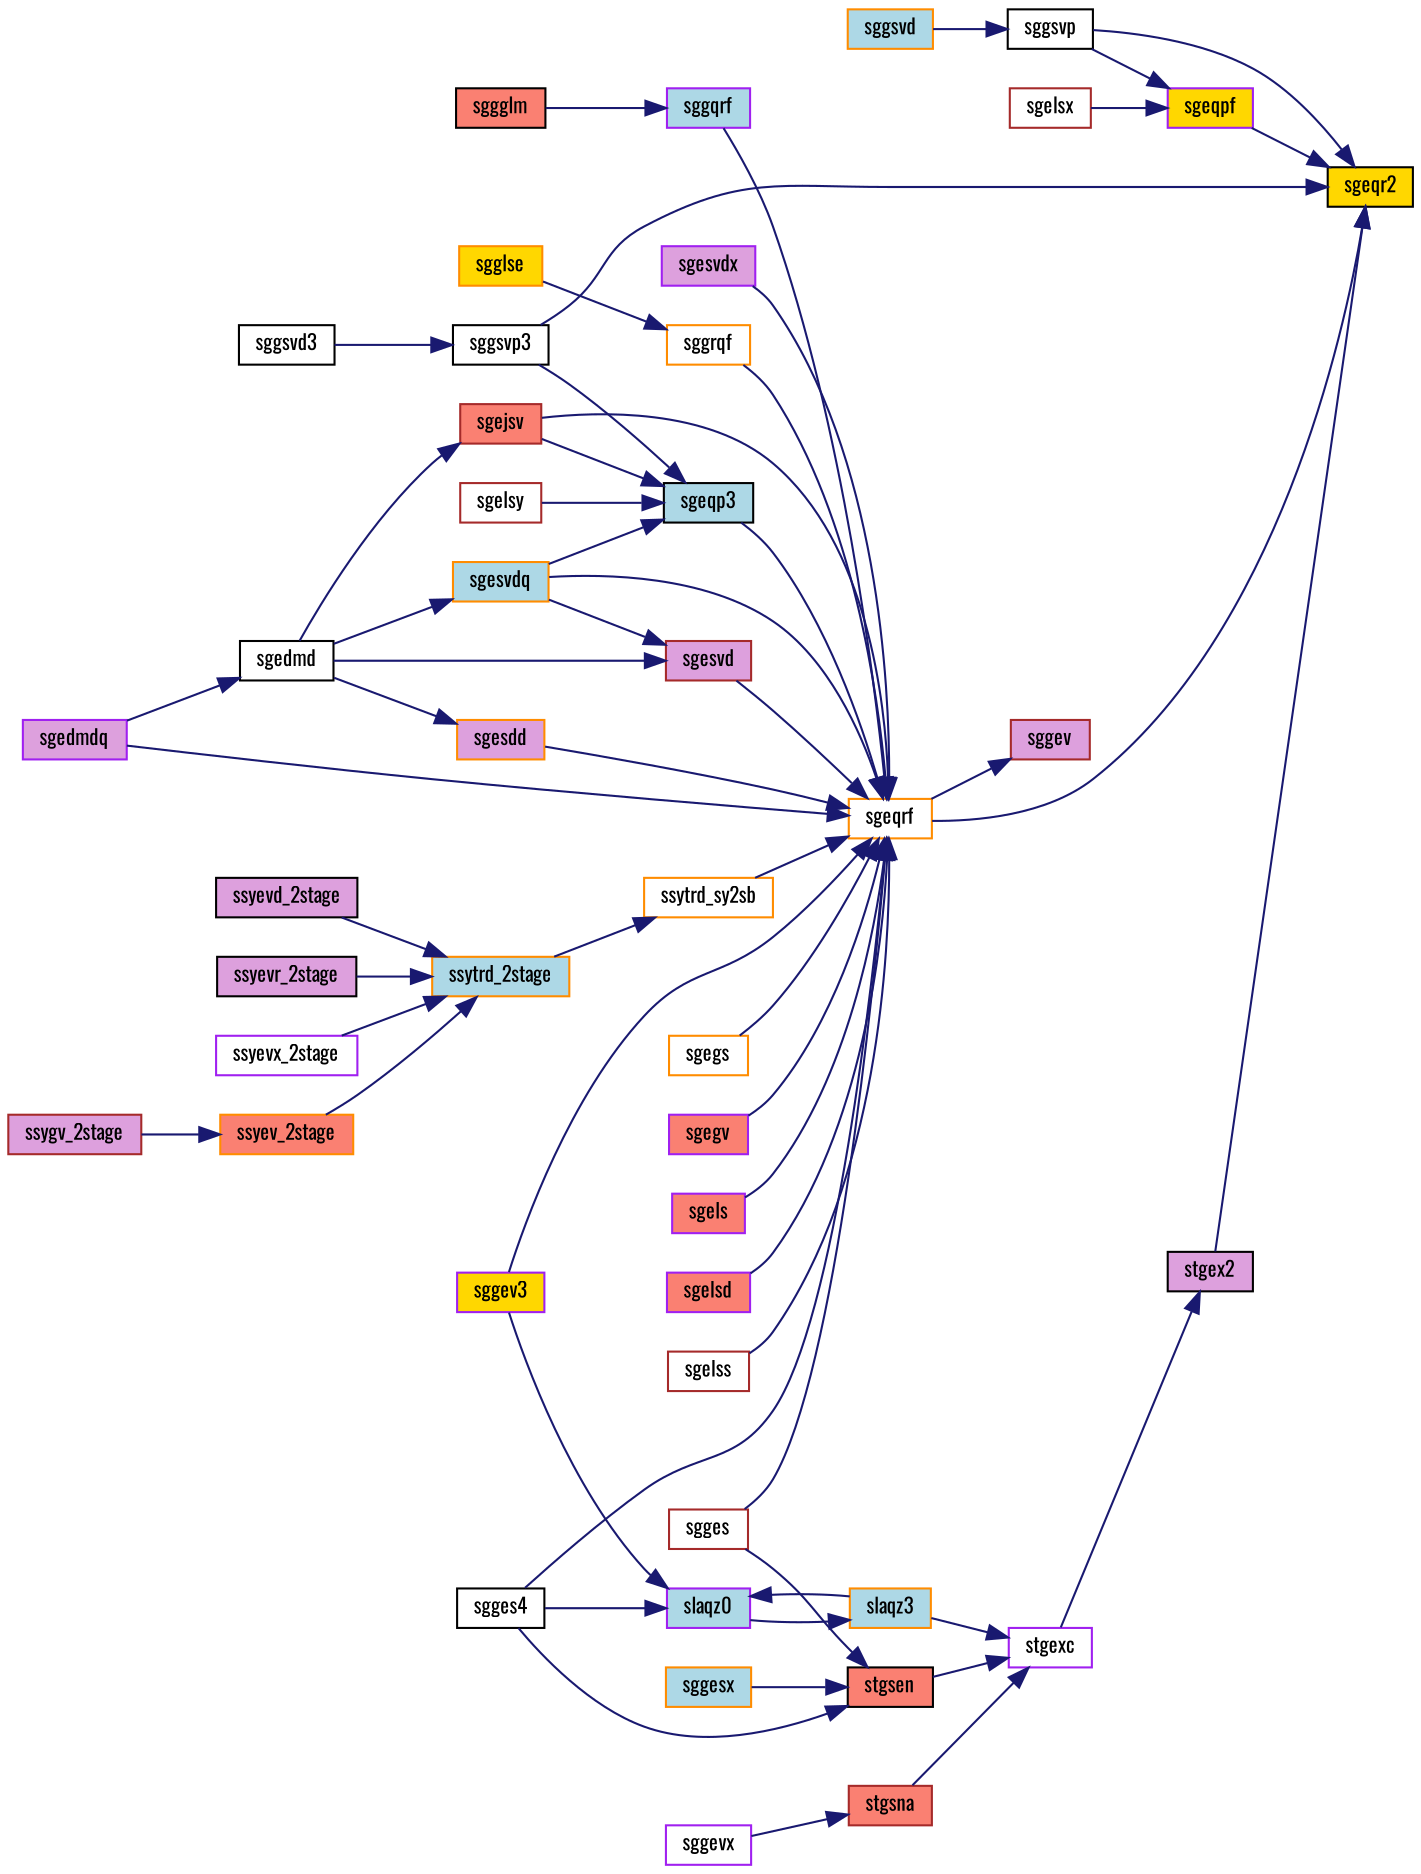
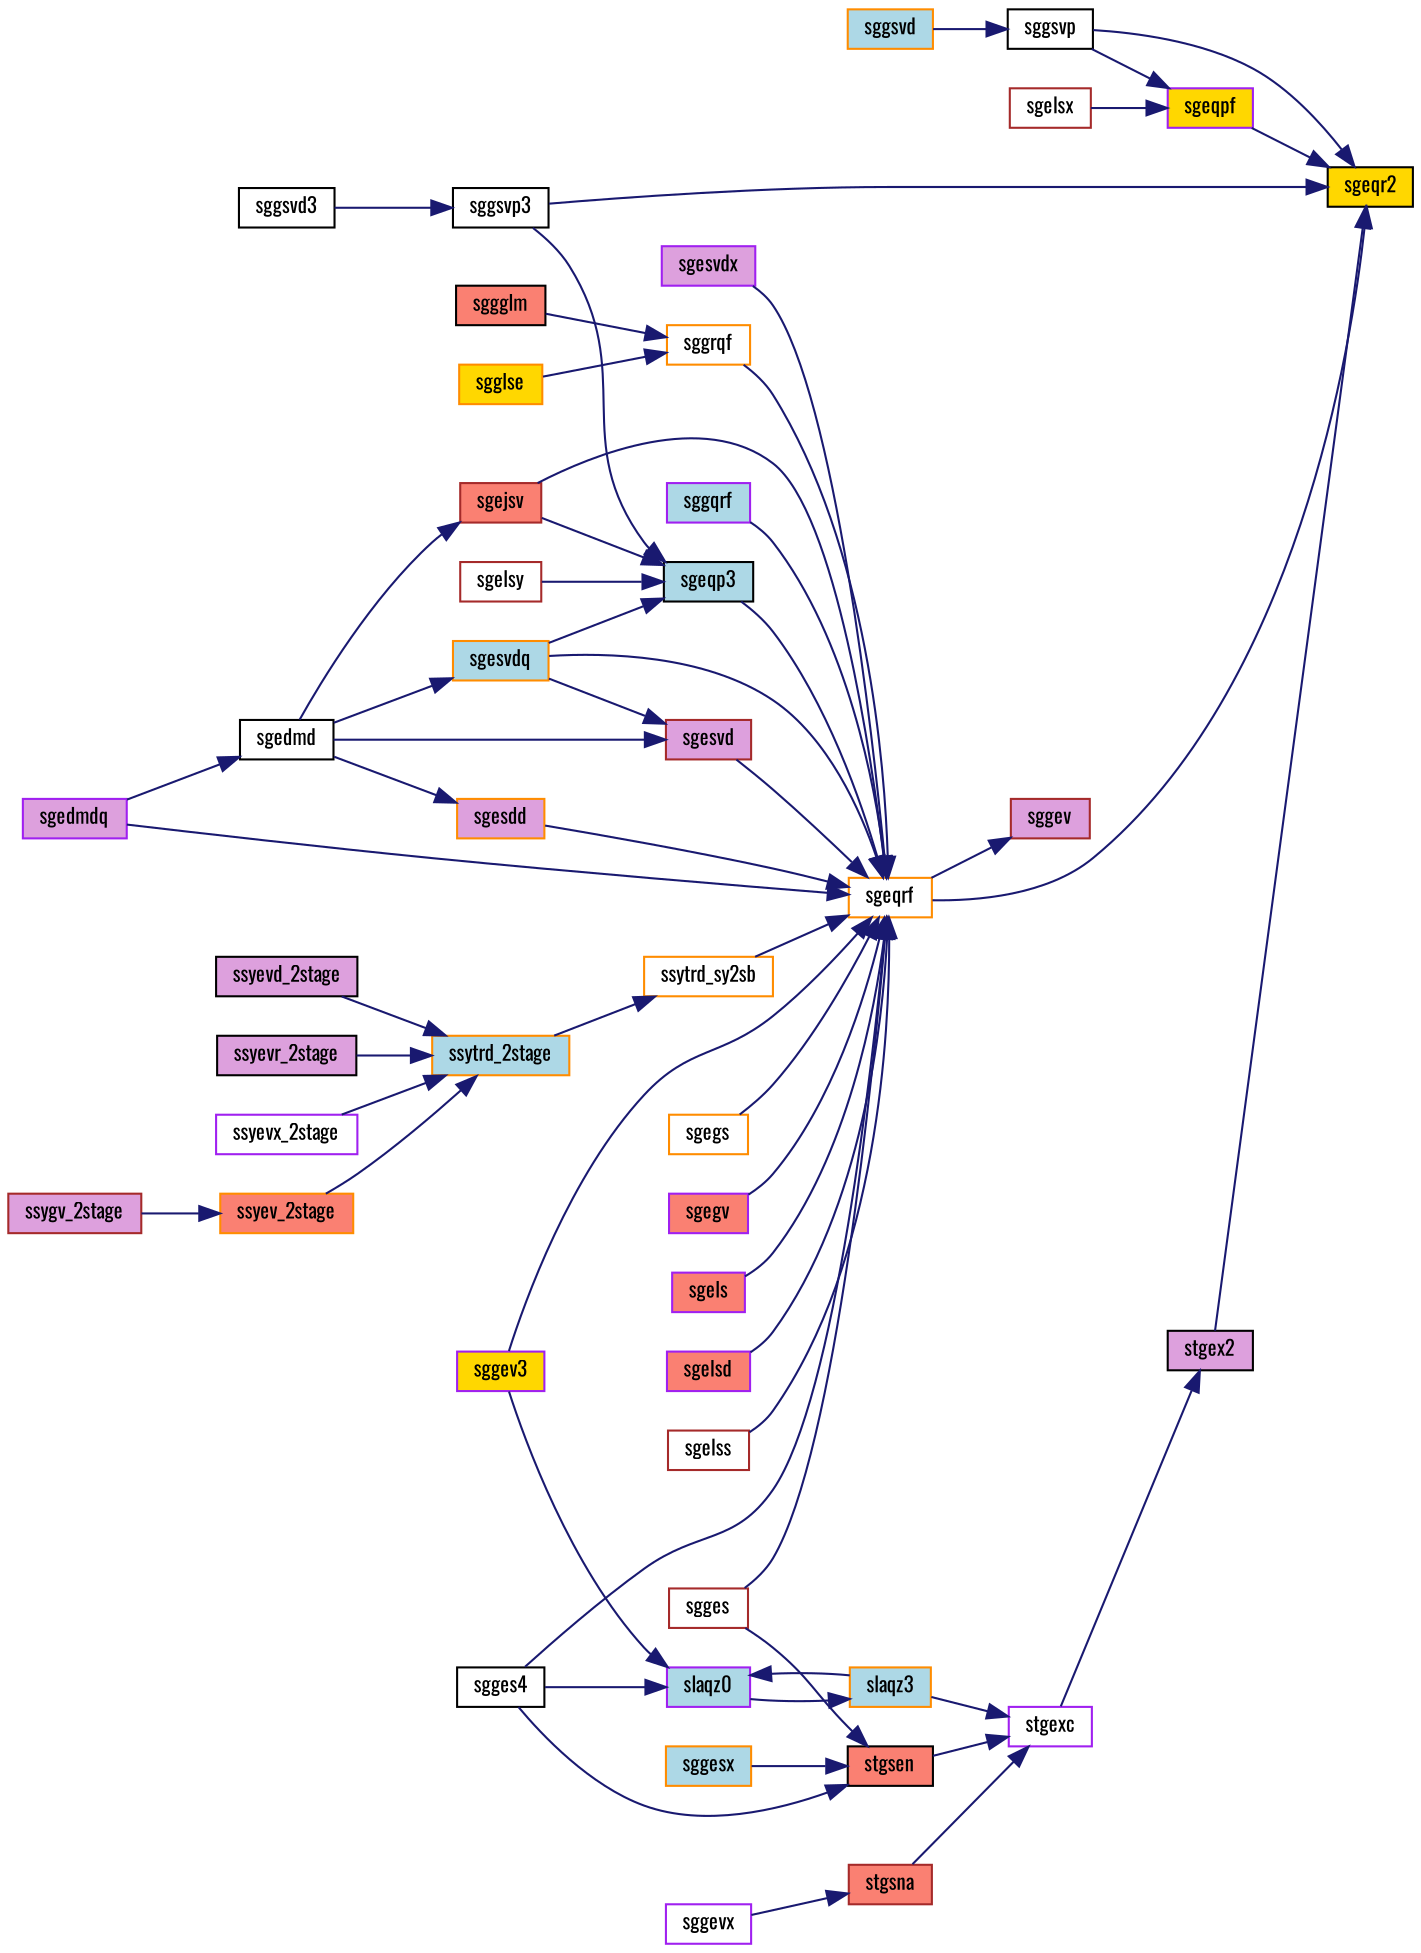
  digraph {
    fontname=Oswald
    rankdir=RL
    node [color=black fillcolor=white fontname=Oswald fontsize=10 shape=record style=filled]
    edge [color=midnightblue dir=back fontname=Oswald fontsize=10 labelfontname=Helvetica labelfontsize=10 style=solid]
    n1 [fillcolor=gold fontcolor=black height=0.2 label=sgeqr2 width=0.4]
    n2 [color=purple fillcolor=gold height=0.2 label=sgeqpf width=0.4]
    n3 [height=0.2 label=sggsvp width=0.4]
    n4 [color=darkorange height=0.2 label=sgeqrf width=0.4]
    n5 [height=0.2 label=sggsvp3 width=0.4]
    n6 [fillcolor=plum height=0.2 label=stgex2 width=0.4]
    n7 [color=brown height=0.2 label=sgelsx width=0.4]
    n8 [color=darkorange fillcolor=lightblue height=0.2 label=sggsvd width=0.4]
    n9 [color=purple fillcolor=plum height=0.2 label=sgedmdq width=0.4]
    n10 [color=darkorange height=0.2 label=sgegs width=0.4]
    n11 [color=purple fillcolor=salmon height=0.2 label=sgegv width=0.4]
    n12 [color=brown fillcolor=salmon height=0.2 label=sgejsv width=0.4]
    n13 [color=purple fillcolor=salmon height=0.2 label=sgels width=0.4]
    n14 [color=purple fillcolor=salmon height=0.2 label=sgelsd width=0.4]
    n15 [color=brown height=0.2 label=sgelss width=0.4]
    n16 [fillcolor=lightblue height=0.2 label=sgeqp3 width=0.4]
    n17 [color=darkorange fillcolor=lightblue height=0.2 label=sgesvdq width=0.4]
    n18 [color=darkorange fillcolor=plum height=0.2 label=sgesdd width=0.4]
    n19 [color=brown fillcolor=plum height=0.2 label=sgesvd width=0.4]
    n20 [color=purple fillcolor=plum height=0.2 label=sgesvdx width=0.4]
    n21 [color=brown height=0.2 label=sgges width=0.4]
    n22 [height=0.2 label=sgges4 width=0.4]
    n23 [color=purple fillcolor=gold height=0.2 label=sggev3 width=0.4]
    n24 [color=purple fillcolor=lightblue height=0.2 label=sggqrf width=0.4]
    n25 [color=darkorange height=0.2 label=sggrqf width=0.4]
    n26 [color=darkorange height=0.2 label=ssytrd_sy2sb width=0.4]
    n27 [height=0.2 label=sggsvd3 width=0.4]
    n28 [color=purple height=0.2 label=stgexc width=0.4]
    n29 [height=0.2 label=sgedmd width=0.4]
    n30 [color=brown height=0.2 label=sgelsy width=0.4]
    n31 [color=brown fillcolor=plum height=0.2 label=sggev width=0.4]
    n32 [fillcolor=salmon height=0.2 label=sggglm width=0.4]
    n33 [color=darkorange fillcolor=gold height=0.2 label=sgglse width=0.4]
    n34 [color=darkorange fillcolor=lightblue height=0.2 label=ssytrd_2stage width=0.4]
    n35 [color=darkorange fillcolor=salmon height=0.2 label=ssyev_2stage width=0.4]
    n36 [fillcolor=plum height=0.2 label=ssyevd_2stage width=0.4]
    n37 [fillcolor=plum height=0.2 label=ssyevr_2stage width=0.4]
    n38 [color=purple height=0.2 label=ssyevx_2stage width=0.4]
    n39 [color=brown fillcolor=plum height=0.2 label=ssygv_2stage width=0.4]
    n40 [color=darkorange fillcolor=lightblue height=0.2 label=slaqz3 width=0.4]
    n41 [fillcolor=salmon height=0.2 label=stgsen width=0.4]
    n42 [color=brown fillcolor=salmon height=0.2 label=stgsna width=0.4]
    n43 [color=purple fillcolor=lightblue height=0.2 label=slaqz0 width=0.4]
    n44 [color=darkorange fillcolor=lightblue height=0.2 label=sggesx width=0.4]
    n45 [color=purple height=0.2 label=sggevx width=0.4]
    n1 -> n2
    n1 -> n3
    n1 -> n4
    n1 -> n5
    n1 -> n6
    n2 -> n3
    n2 -> n7
    n3 -> n8
    n4 -> n9
    n4 -> n10
    n4 -> n11
    n4 -> n12
    n4 -> n13
    n4 -> n14
    n4 -> n15
    n4 -> n16
    n4 -> n17
    n4 -> n18
    n4 -> n19
    n4 -> n20
    n4 -> n21
    n4 -> n22
    n4 -> n23
    n4 -> n24
    n4 -> n25
    n4 -> n26
    n5 -> n27
    n6 -> n28
    n12 -> n29
    n16 -> n5
    n16 -> n12
    n16 -> n17
    n16 -> n30
    n17 -> n29
    n18 -> n29
    n19 -> n17
    n19 -> n29
-   n24 -> n32
+   n25 -> n32
    n25 -> n33
    n26 -> n34
    n28 -> n40
    n28 -> n41
    n28 -> n42
    n29 -> n9
    n31 -> n4
    n34 -> n35
    n34 -> n36
    n34 -> n37
    n34 -> n38
    n35 -> n39
    n40 -> n43
    n41 -> n21
    n41 -> n22
    n41 -> n44
    n42 -> n45
    n43 -> n22
    n43 -> n23
    n43 -> n40
  }
